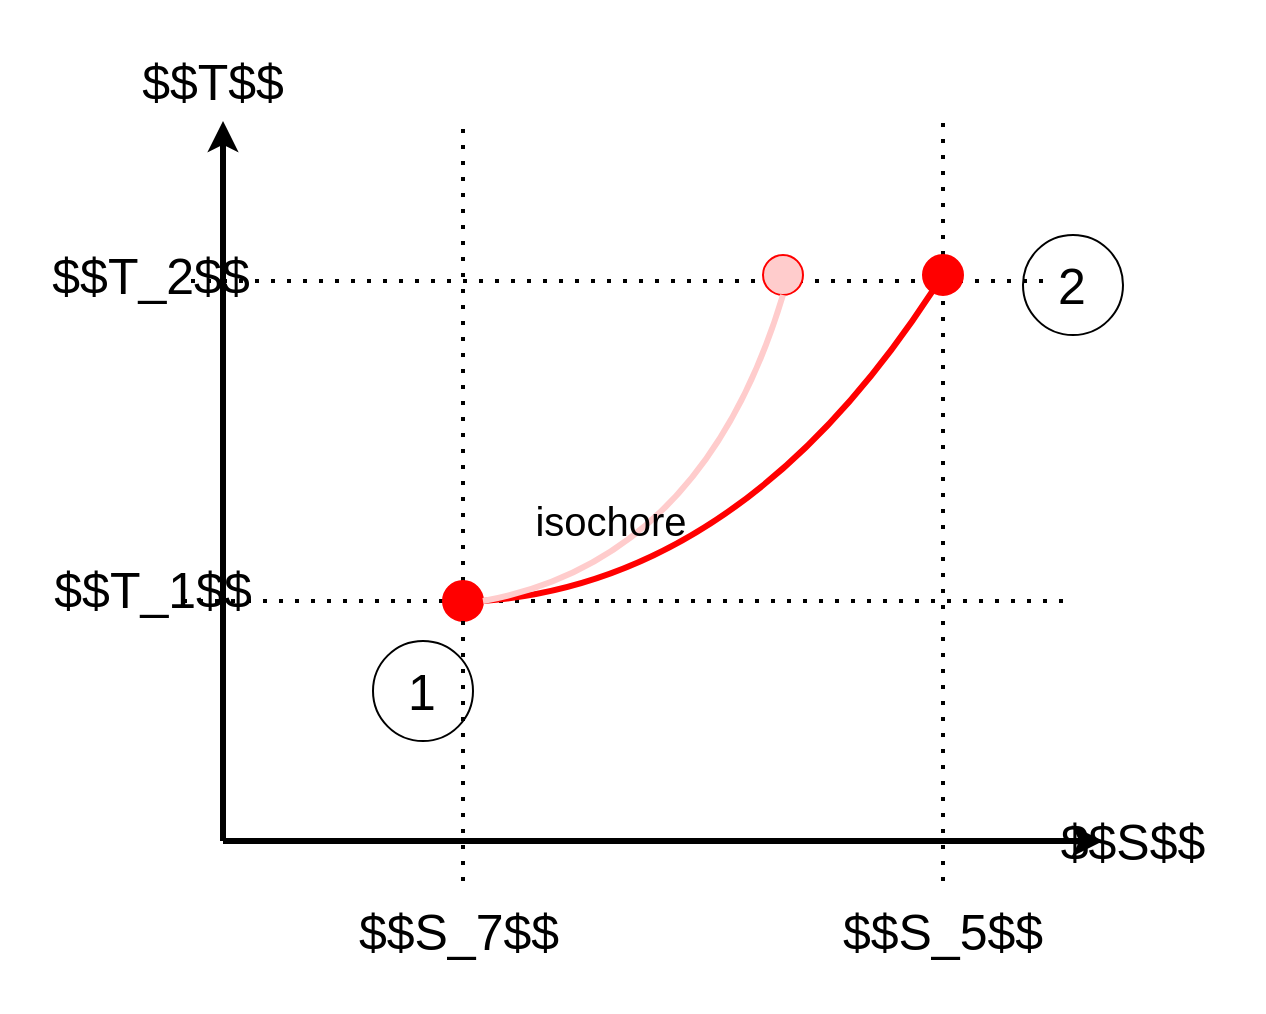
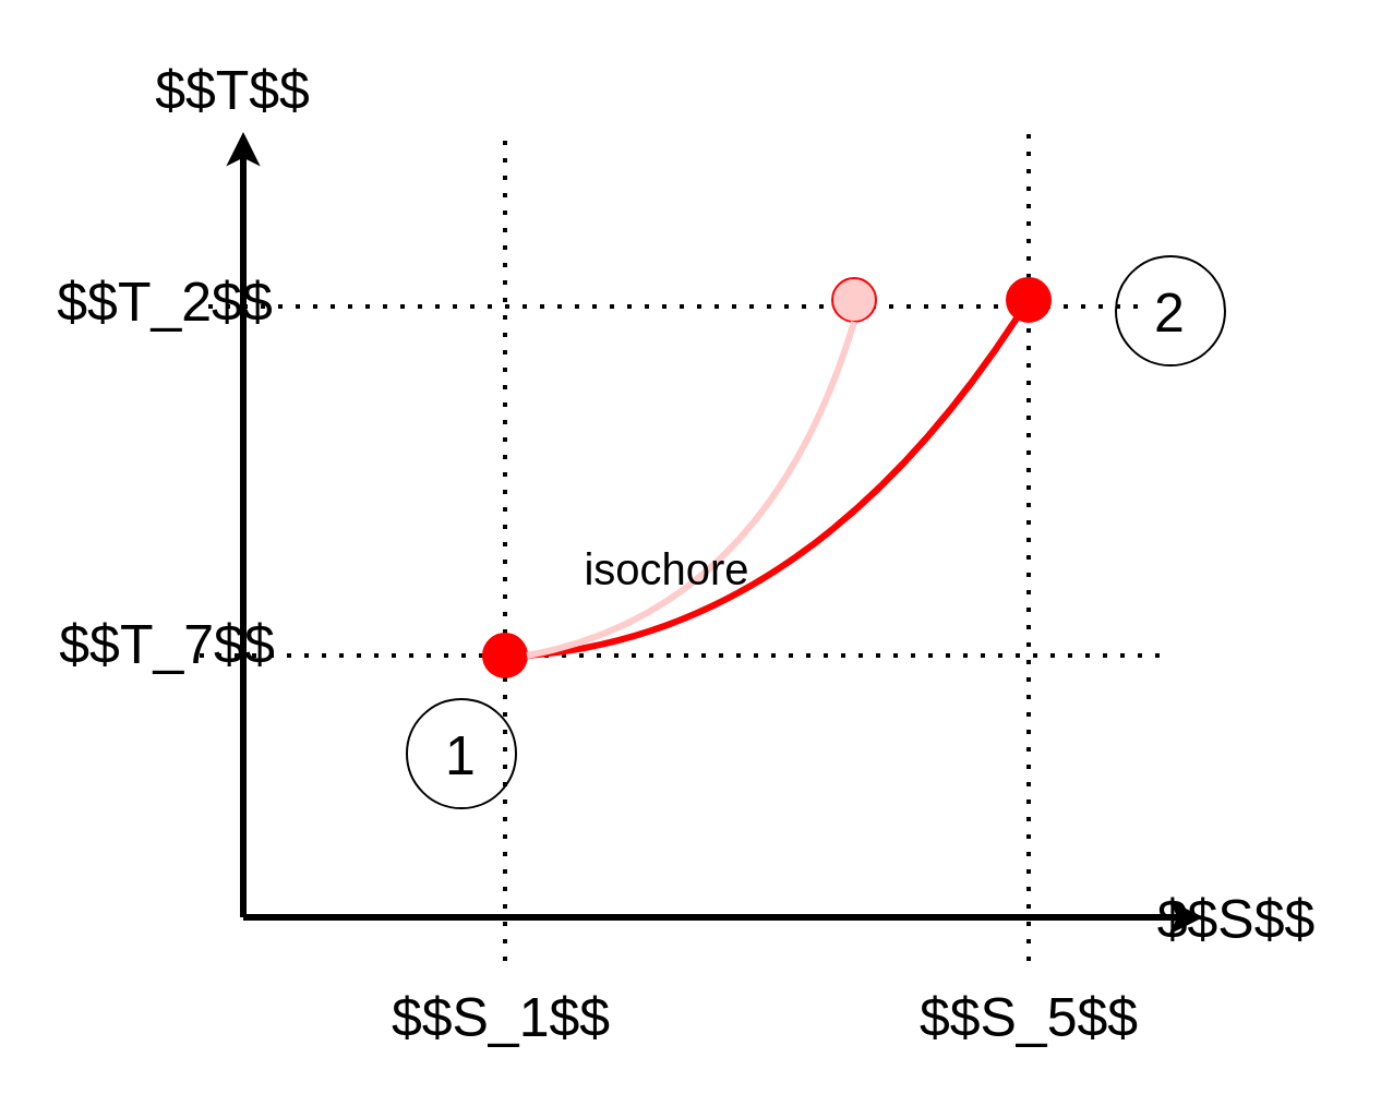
  <mxCell id="0" />
  <mxCell id="1" parent="0" />
  <mxCell id="2" value="" style="endArrow=classic;html=1;rounded=0;strokeWidth=3;" parent="1" edge="1"><mxGeometry width="50" height="50" relative="1" as="geometry"><mxPoint x="111" y="420" as="sourcePoint" /><mxPoint x="551" y="420" as="targetPoint" /></mxGeometry></mxCell>
  <mxCell id="3" value="$$T$$" style="text;html=1;resizable=0;autosize=1;align=center;verticalAlign=middle;points=[];fillColor=none;strokeColor=none;rounded=0;fontSize=25;" parent="1" vertex="1"><mxGeometry x="61" y="20" width="90" height="40" as="geometry" /></mxCell>
  <mxCell id="4" value="" style="endArrow=classic;html=1;rounded=0;strokeWidth=3;" parent="1" edge="1"><mxGeometry width="50" height="50" relative="1" as="geometry"><mxPoint x="111" y="420" as="sourcePoint" /><mxPoint x="111" y="60" as="targetPoint" /></mxGeometry></mxCell>
  <mxCell id="5" value="$$S$$" style="text;html=1;resizable=0;autosize=1;align=center;verticalAlign=middle;points=[];fillColor=none;strokeColor=none;rounded=0;fontSize=25;" parent="1" vertex="1"><mxGeometry x="521" y="400" width="90" height="40" as="geometry" /></mxCell>
  <mxCell id="6" value="" style="endArrow=none;dashed=1;html=1;dashPattern=1 3;strokeWidth=2;rounded=0;fontSize=25;startArrow=none;" parent="1" edge="1" source="20"><mxGeometry width="50" height="50" relative="1" as="geometry"><mxPoint x="471" y="440" as="sourcePoint" /><mxPoint x="471" y="60" as="targetPoint" /></mxGeometry></mxCell>
  <mxCell id="7" value="" style="endArrow=none;dashed=1;html=1;dashPattern=1 3;strokeWidth=2;rounded=0;fontSize=25;startArrow=none;" parent="1" source="18" edge="1"><mxGeometry width="50" height="50" relative="1" as="geometry"><mxPoint x="411" y="300" as="sourcePoint" /><mxPoint x="91" y="300" as="targetPoint" /></mxGeometry></mxCell>
  <mxCell id="8" value="" style="endArrow=none;dashed=1;html=1;dashPattern=1 3;strokeWidth=2;rounded=0;fontSize=25;startArrow=none;" parent="1" edge="1"><mxGeometry width="50" height="50" relative="1" as="geometry"><mxPoint x="521" y="140" as="sourcePoint" /><mxPoint x="91" y="140" as="targetPoint" /></mxGeometry></mxCell>
- <mxCell id="9" value="$$T_1$$" style="text;html=1;resizable=0;autosize=1;align=center;verticalAlign=middle;points=[];fillColor=none;strokeColor=none;rounded=0;fontSize=25;" parent="1" vertex="1"><mxGeometry x="21" y="274" width="110" height="40" as="geometry" /></mxCell>
+ <mxCell id="9" value="$$T_7$$" style="text;html=1;resizable=0;autosize=1;align=center;verticalAlign=middle;points=[];fillColor=none;strokeColor=none;rounded=0;fontSize=25;" parent="1" vertex="1"><mxGeometry x="21" y="274" width="110" height="40" as="geometry" /></mxCell>
  <mxCell id="10" value="$$T_2$$" style="text;html=1;resizable=0;autosize=1;align=center;verticalAlign=middle;points=[];fillColor=none;strokeColor=none;rounded=0;fontSize=25;" parent="1" vertex="1"><mxGeometry x="20" y="117" width="110" height="40" as="geometry" /></mxCell>
  <mxCell id="11" value="" style="endArrow=none;dashed=1;html=1;dashPattern=1 3;strokeWidth=2;rounded=0;fontSize=25;" parent="1" target="18" edge="1"><mxGeometry width="50" height="50" relative="1" as="geometry"><mxPoint x="531" y="300" as="sourcePoint" /><mxPoint x="91" y="300" as="targetPoint" /></mxGeometry></mxCell>
  <mxCell id="12" value="" style="endArrow=none;html=1;fontSize=25;strokeWidth=3;strokeColor=#FF0000;exitX=1;exitY=0.5;exitDx=0;exitDy=0;curved=1;" parent="1" source="18" target="20" edge="1"><mxGeometry width="50" height="50" relative="1" as="geometry"><mxPoint x="391" y="290" as="sourcePoint" /><mxPoint x="351" y="180" as="targetPoint" /><Array as="points"><mxPoint x="371" y="290" /></Array></mxGeometry></mxCell>
  <mxCell id="13" value="1" style="ellipse;whiteSpace=wrap;html=1;aspect=fixed;fontSize=25;strokeColor=#000000;fillColor=none;" parent="1" vertex="1"><mxGeometry x="186" y="320" width="50" height="50" as="geometry" /></mxCell>
  <mxCell id="14" value="2" style="ellipse;whiteSpace=wrap;html=1;aspect=fixed;fontSize=25;strokeColor=#000000;fillColor=none;" parent="1" vertex="1"><mxGeometry x="511" y="117" width="50" height="50" as="geometry" /></mxCell>
  <mxCell id="15" value="" style="endArrow=none;dashed=1;html=1;dashPattern=1 3;strokeWidth=2;rounded=0;fontSize=25;startArrow=none;" parent="1" source="18" edge="1"><mxGeometry width="50" height="50" relative="1" as="geometry"><mxPoint x="231" y="440" as="sourcePoint" /><mxPoint x="231" y="60" as="targetPoint" /></mxGeometry></mxCell>
- <mxCell id="16" value="$$S_7$$" style="text;html=1;resizable=0;autosize=1;align=center;verticalAlign=middle;points=[];fillColor=none;strokeColor=none;rounded=0;fontSize=25;" parent="1" vertex="1"><mxGeometry x="169" y="445" width="120" height="40" as="geometry" /></mxCell>
+ <mxCell id="16" value="$$S_1$$" style="text;html=1;resizable=0;autosize=1;align=center;verticalAlign=middle;points=[];fillColor=none;strokeColor=none;rounded=0;fontSize=25;" parent="1" vertex="1"><mxGeometry x="169" y="445" width="120" height="40" as="geometry" /></mxCell>
  <mxCell id="17" value="$$S_5$$" style="text;html=1;resizable=0;autosize=1;align=center;verticalAlign=middle;points=[];fillColor=none;strokeColor=none;rounded=0;fontSize=25;" parent="1" vertex="1"><mxGeometry x="411" y="445" width="120" height="40" as="geometry" /></mxCell>
  <mxCell id="18" value="" style="ellipse;whiteSpace=wrap;html=1;aspect=fixed;fontSize=25;strokeColor=#FF0000;fillColor=#FF0000;" parent="1" vertex="1"><mxGeometry x="221" y="290" width="20" height="20" as="geometry" /></mxCell>
  <mxCell id="19" value="" style="endArrow=none;dashed=1;html=1;dashPattern=1 3;strokeWidth=2;rounded=0;fontSize=25;" parent="1" target="18" edge="1"><mxGeometry width="50" height="50" relative="1" as="geometry"><mxPoint x="231" y="440" as="sourcePoint" /><mxPoint x="231" y="60" as="targetPoint" /></mxGeometry></mxCell>
  <mxCell id="20" value="" style="ellipse;whiteSpace=wrap;html=1;aspect=fixed;fontSize=25;strokeColor=#FF0000;fillColor=#FF0000;" parent="1" vertex="1"><mxGeometry x="461" y="127" width="20" height="20" as="geometry" /></mxCell>
  <mxCell id="21" value="" style="endArrow=none;dashed=1;html=1;dashPattern=1 3;strokeWidth=2;rounded=0;fontSize=25;" edge="1" parent="1" target="20"><mxGeometry width="50" height="50" relative="1" as="geometry"><mxPoint x="471" y="440" as="sourcePoint" /><mxPoint x="471" y="60" as="targetPoint" /></mxGeometry></mxCell>
  <mxCell id="22" value="" style="ellipse;whiteSpace=wrap;html=1;aspect=fixed;fontSize=25;strokeColor=#FF0000;fillColor=#FFCCCC;" vertex="1" parent="1"><mxGeometry x="381" y="127" width="20" height="20" as="geometry" /></mxCell>
  <mxCell id="23" value="" style="endArrow=none;html=1;fontSize=25;strokeWidth=3;strokeColor=#FFCCCC;exitX=1;exitY=0.5;exitDx=0;exitDy=0;curved=1;entryX=0.5;entryY=1;entryDx=0;entryDy=0;" edge="1" parent="1" source="18" target="22"><mxGeometry width="50" height="50" relative="1" as="geometry"><mxPoint x="251" y="310" as="sourcePoint" /><mxPoint x="475.529" y="155.371" as="targetPoint" /><Array as="points"><mxPoint x="351" y="280" /></Array></mxGeometry></mxCell>
  <mxCell id="24" value="isochore" style="text;html=1;resizable=0;autosize=1;align=center;verticalAlign=middle;points=[];fillColor=none;strokeColor=none;rounded=0;fontSize=20;" vertex="1" parent="1"><mxGeometry x="260" y="245" width="90" height="30" as="geometry" /></mxCell>
